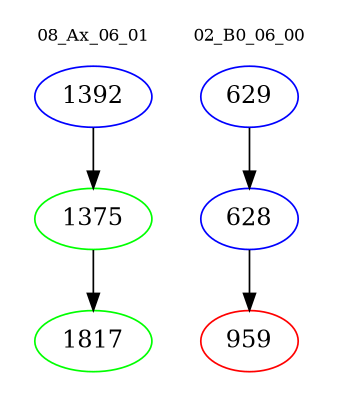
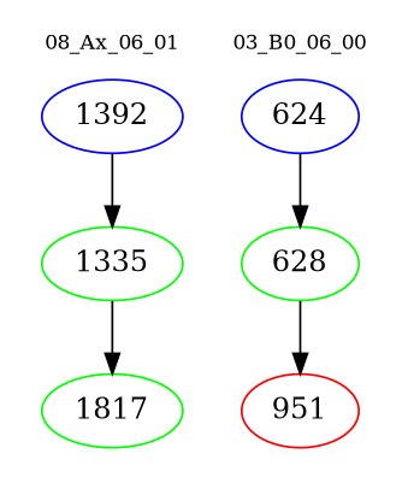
  digraph {
    node [color=green]
    edge [color=black]
    n1 [color=blue label=1392]
-   n2 [label=1375]
+   n2 [label=1335]
    n3 [label=1817]
-   n4 [color=blue label=629]
-   n5 [color=blue label=628]
-   n6 [color=red label=959]
+   n4 [color=blue label=624]
+   n5 [label=628]
+   n6 [color=red label=951]
    subgraph cluster_1 {
      color=white
      fontsize=10
      label="08_Ax_06_01"
      n1
      n2
      n3
    }
    subgraph cluster_2 {
      color=white
      fontsize=10
-     label="02_B0_06_00"
+     label="03_B0_06_00"
      n4
      n5
      n6
    }
    n1 -> n2
    n2 -> n3
    n4 -> n5
    n5 -> n6
  }
